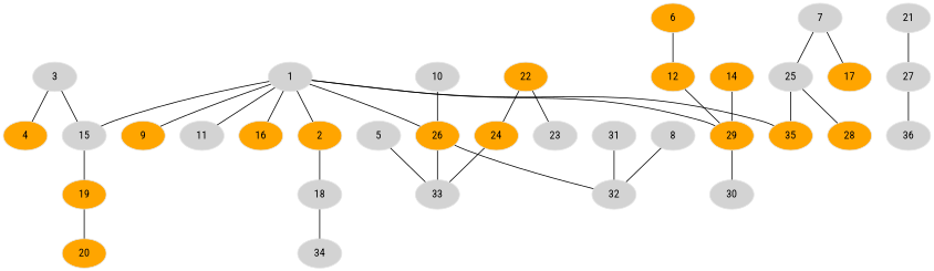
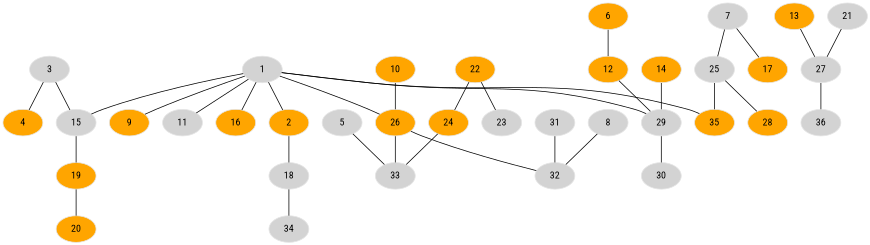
  graph {
    fontname="Roboto Condensed"
    node [color=gray90 fillcolor=lightgrey fontname="Roboto Condensed" style=filled]
    edge [fontname="Roboto Condensed" weight=1.0]
    2 [fillcolor=orange]
    1
    9 [fillcolor=orange]
    11
    15
    16 [fillcolor=orange]
    26 [fillcolor=orange]
-   29 [fillcolor=orange]
+   29
    35 [fillcolor=orange]
    18
    19 [fillcolor=orange]
    33
    32
    30
    34
    3
    4 [fillcolor=orange]
    5
    6 [fillcolor=orange]
    12 [fillcolor=orange]
    17 [fillcolor=orange]
    7
    25
    28 [fillcolor=orange]
    8
-   10
+   10 [fillcolor=orange]
+   13 [fillcolor=orange]
    27
    36
    14 [fillcolor=orange]
    20 [fillcolor=orange]
    21
    22 [fillcolor=orange]
    23
    24 [fillcolor=orange]
    31
    2 -- 18
    1 -- 2
    1 -- 9
    1 -- 11
    1 -- 15
    1 -- 16
    1 -- 26
    1 -- 29
    1 -- 35
    15 -- 19
    26 -- 33
    26 -- 32
    29 -- 30
    18 -- 34
    19 -- 20
    3 -- 15
    3 -- 4
    5 -- 33
    6 -- 12
    12 -- 29
    7 -- 17
    7 -- 25
    25 -- 35
    25 -- 28
    8 -- 32
    10 -- 26
+   13 -- 27
    27 -- 36
    14 -- 29
    21 -- 27
    22 -- 23
    22 -- 24
    24 -- 33
    31 -- 32
  }
